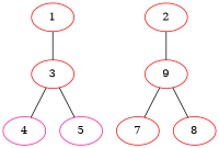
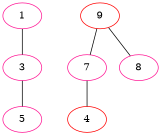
  graph {
    node [color=red type=endpoint]
    edge [frequency=1 type0=line]
-   1 [type=corner x=342 y=244]
-   3 [type=intersection x=363 y=261]
-   4 [color=deeppink x=399 y=259]
+   1 [color=deeppink type=corner x=342 y=244]
+   3 [color=deeppink type=intersection x=363 y=261]
+   4 [x=399 y=259]
    5 [color=deeppink x=335 y=273]
-   2 [x=123 y=263]
    n6 [label=9 type=intersection x=171 y=256]
-   7 [x=185 y=2]
-   8 [x=181 y=511]
+   7 [color=deeppink x=185 y=2]
+   8 [color=deeppink x=181 y=511]
    1 -- 3 [angle0=.68]
-   3 -- 4 [angle0=-.06]
+   7 -- 4 [angle0=-.06]
    3 -- 5 [angle0=-.40]
-   2 -- n6 [angle0=-.14]
    n6 -- 7 [angle0=-1.52]
    n6 -- 8 [angle0=1.53]
  }
